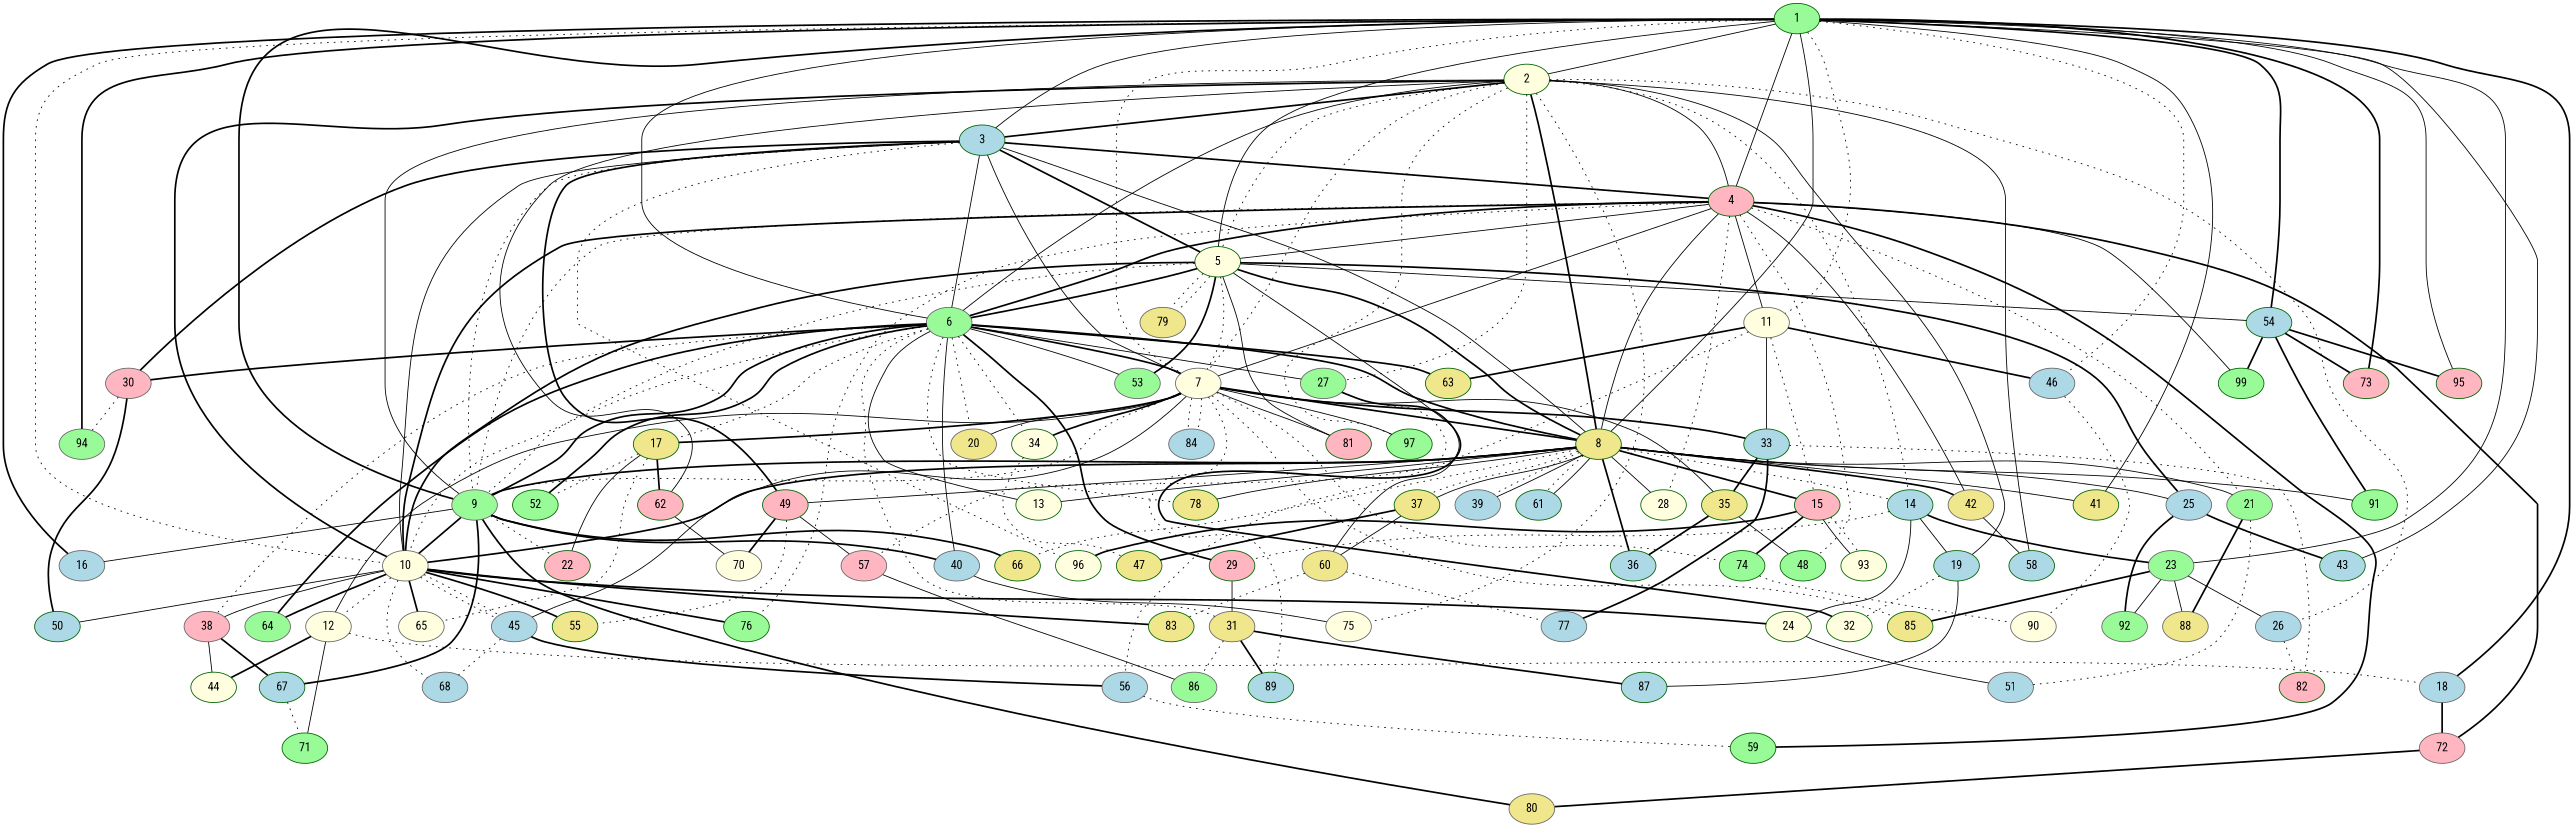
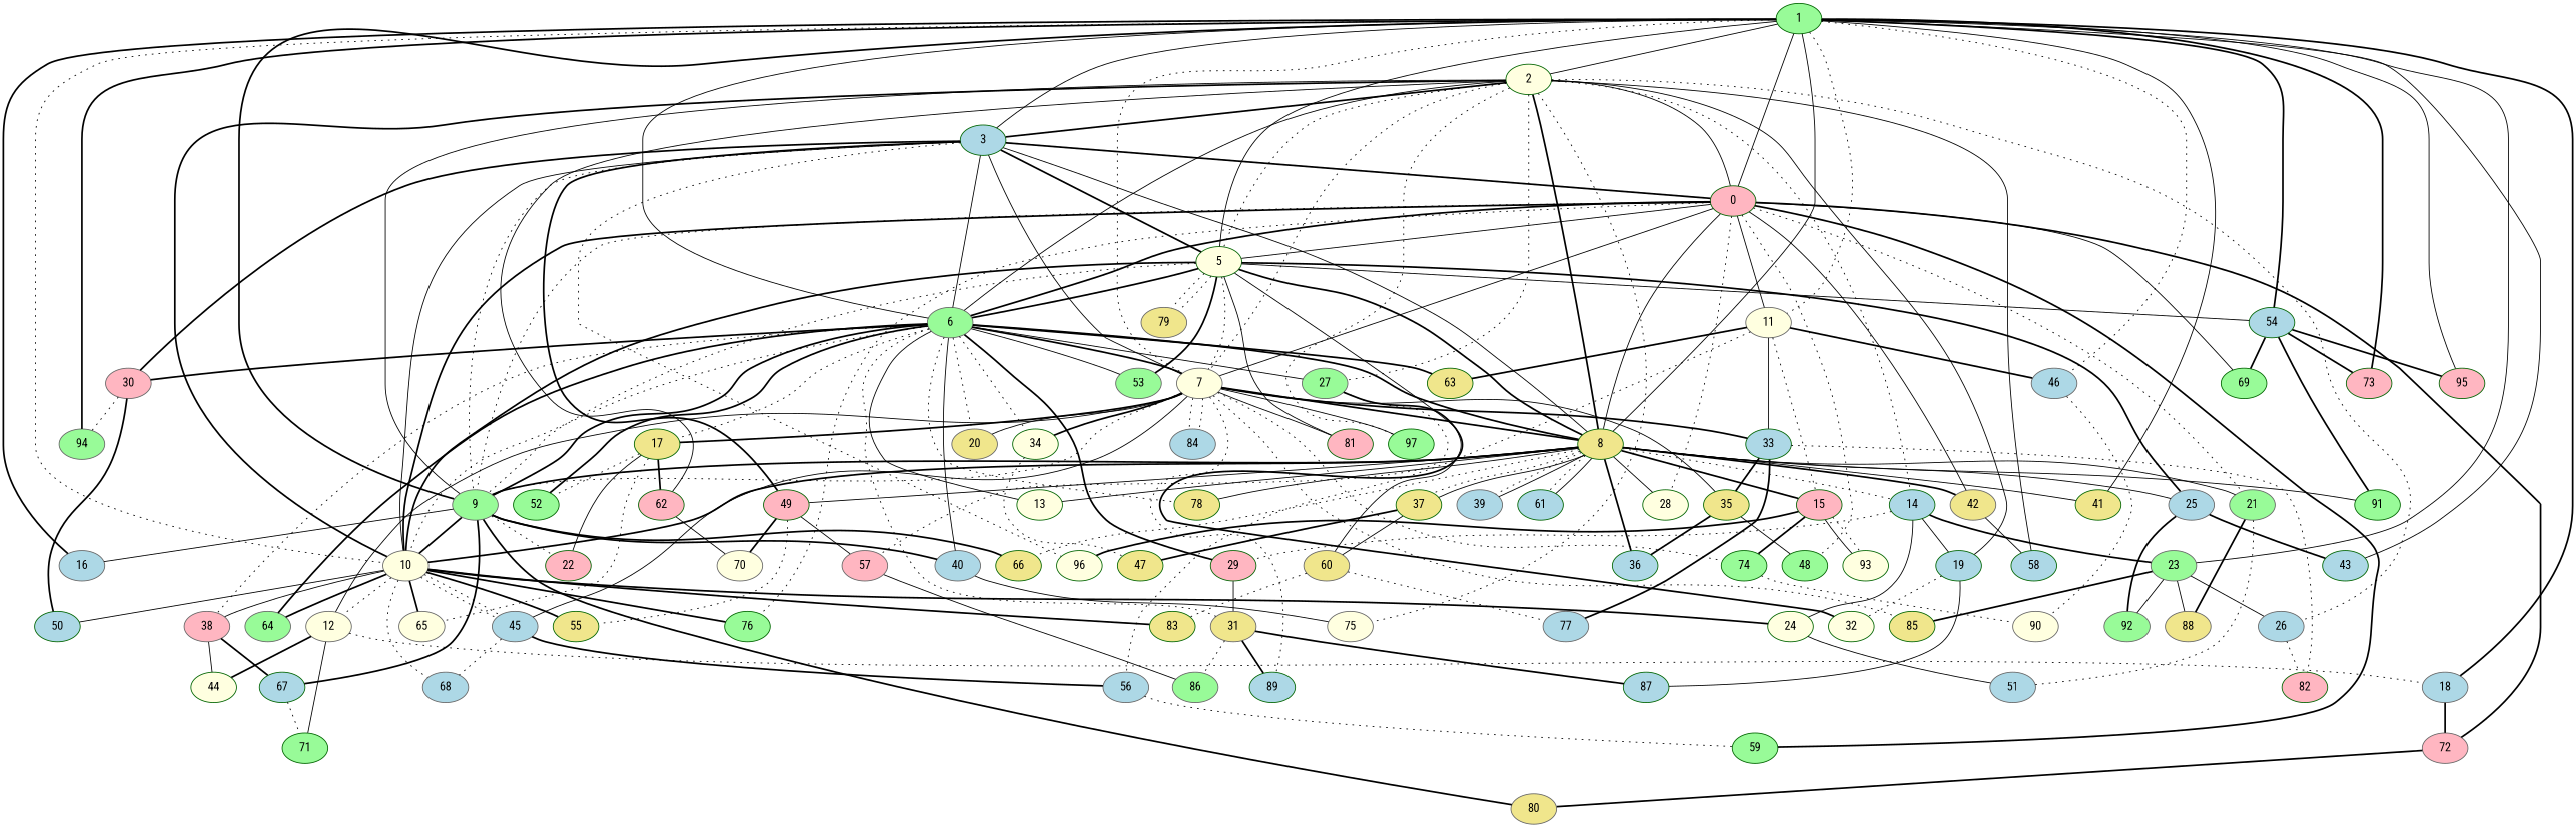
  graph {
    fontname="Roboto Condensed"
    node [color=darkgreen fillcolor=lightblue fontname="Roboto Condensed" style=filled]
    edge [fontname="Roboto Condensed" style=bold]
    1 [fillcolor=palegreen]
    2 [fillcolor=lightyellow]
    3
-   4 [fillcolor=lightpink]
+   4 [fillcolor=lightpink label=0]
    5 [fillcolor=lightyellow]
    6 [color=gray40 fillcolor=palegreen]
    7 [color=gray40 fillcolor=lightyellow]
    8 [fillcolor=khaki]
    9 [color=gray40 fillcolor=palegreen]
    10 [color=gray40 fillcolor=lightyellow]
    11 [color=gray40 fillcolor=lightyellow]
    16 [color=gray40]
    18 [color=gray40]
    23 [color=gray40 fillcolor=palegreen]
    41 [fillcolor=khaki]
    43
    46 [color=gray40]
    54
    73 [fillcolor=lightpink]
    94 [color=gray40 fillcolor=palegreen]
    95 [fillcolor=lightpink]
    14
    19
    26 [color=gray40]
    27 [color=gray40 fillcolor=palegreen]
    58
    62 [fillcolor=lightpink]
    75 [color=gray40 fillcolor=lightyellow]
    97 [fillcolor=palegreen]
    30 [color=gray40 fillcolor=lightpink]
    49 [fillcolor=lightpink]
    96 [fillcolor=lightyellow]
    21 [color=gray40 fillcolor=palegreen]
    28 [fillcolor=lightyellow]
    42 [color=gray40 fillcolor=khaki]
    48 [fillcolor=palegreen]
    59 [fillcolor=palegreen]
-   69 [fillcolor=palegreen label=99]
+   69 [fillcolor=palegreen]
    72 [color=gray40 fillcolor=lightpink]
    76 [fillcolor=palegreen]
    25 [color=gray40]
    53 [color=gray40 fillcolor=palegreen]
    60 [color=gray40 fillcolor=khaki]
    79 [color=gray40 fillcolor=khaki]
    81 [fillcolor=lightpink]
    13 [fillcolor=lightyellow]
    17 [fillcolor=khaki]
    20 [color=gray40 fillcolor=khaki]
    29 [fillcolor=lightpink]
    31 [color=gray40 fillcolor=khaki]
    34 [fillcolor=lightyellow]
    38 [color=gray40 fillcolor=lightpink]
    40 [color=gray40]
    52 [fillcolor=palegreen]
    63 [fillcolor=khaki]
    64 [color=gray40 fillcolor=palegreen]
    78 [fillcolor=khaki]
    12 [color=gray40 fillcolor=lightyellow]
    33
    35 [fillcolor=khaki]
    74 [fillcolor=palegreen]
    84 [color=gray40]
    85 [fillcolor=khaki]
    89
    45 [color=gray40]
    15 [fillcolor=lightpink]
    36
    37 [fillcolor=khaki]
    39 [color=gray40]
    61
    66 [fillcolor=khaki]
    91 [fillcolor=palegreen]
    22 [fillcolor=lightpink]
    67
    80 [color=gray40 fillcolor=khaki]
    24 [fillcolor=lightyellow]
    50
    55 [fillcolor=khaki]
    65 [color=gray40 fillcolor=lightyellow]
    68 [color=gray40]
    83 [fillcolor=khaki]
    56 [color=gray40]
    88 [color=gray40 fillcolor=khaki]
    92 [color=gray40 fillcolor=palegreen]
    90 [color=gray40 fillcolor=lightyellow]
    32 [fillcolor=lightyellow]
    87
    82 [fillcolor=lightpink]
    57 [color=gray40 fillcolor=lightpink]
    70 [color=gray40 fillcolor=lightyellow]
    51 [color=gray40]
    77 [color=gray40]
    86 [color=gray40 fillcolor=palegreen]
    47 [fillcolor=khaki]
    44 [fillcolor=lightyellow]
    71 [fillcolor=palegreen]
    93 [fillcolor=lightyellow]
    1 -- 2 [style=solid]
    1 -- 3 [style=solid]
    1 -- 4 [style=solid]
    1 -- 5 [style=solid]
    1 -- 6 [style=solid]
    1 -- 7 [style=dotted]
    1 -- 8 [style=solid]
    1 -- 9
    1 -- 10 [style=dotted]
    1 -- 11 [style=dotted]
    1 -- 16
    1 -- 18
    1 -- 23 [style=solid]
    1 -- 41 [style=solid]
    1 -- 43 [style=solid]
    1 -- 46 [style=dotted]
    1 -- 54
    1 -- 73
    1 -- 94
    1 -- 95 [style=solid]
    2 -- 3
    2 -- 4 [style=solid]
    2 -- 5 [style=dotted]
    2 -- 6 [style=solid]
    2 -- 7 [style=dotted]
    2 -- 8
    2 -- 9 [style=solid]
    2 -- 10
    2 -- 14 [style=dotted]
    2 -- 19 [style=solid]
    2 -- 26 [style=dotted]
    2 -- 27 [style=dotted]
    2 -- 58 [style=solid]
    2 -- 62 [style=solid]
    2 -- 75 [style=dotted]
    2 -- 97 [style=dotted]
    3 -- 4
    3 -- 5
    3 -- 6 [style=solid]
    3 -- 7 [style=solid]
    3 -- 8 [style=solid]
    3 -- 9 [style=dotted]
    3 -- 10 [style=solid]
    3 -- 30
    3 -- 49
    3 -- 96 [style=dotted]
    4 -- 5 [style=solid]
    4 -- 6
    4 -- 7 [style=solid]
    4 -- 8 [style=solid]
    4 -- 9 [style=dotted]
    4 -- 10
    4 -- 11 [style=solid]
    4 -- 21 [style=dotted]
    4 -- 28 [style=dotted]
    4 -- 42 [style=solid]
    4 -- 48 [style=dotted]
    4 -- 59
    4 -- 69 [style=solid]
    4 -- 72
    4 -- 76 [style=dotted]
    5 -- 6
    5 -- 7 [style=dotted]
    5 -- 8
    5 -- 9 [style=dotted]
    5 -- 10
    5 -- 54 [style=solid]
    5 -- 25
    5 -- 53
    5 -- 60 [style=solid]
    5 -- 79 [style=dotted]
    5 -- 79 [style=dotted]
    5 -- 81 [style=solid]
    6 -- 7
    6 -- 8
    6 -- 9
    6 -- 10 [style=dotted]
    6 -- 27 [style=solid]
    6 -- 30
    6 -- 53 [style=solid]
    6 -- 13 [style=solid]
    6 -- 17 [style=dotted]
    6 -- 20 [style=dotted]
    6 -- 29
    6 -- 31 [style=dotted]
    6 -- 34 [style=dotted]
    6 -- 38 [style=dotted]
    6 -- 40 [style=solid]
    6 -- 52
    6 -- 63
    6 -- 64
    6 -- 78 [style=dotted]
    7 -- 8
    7 -- 9 [style=dotted]
    7 -- 97 [style=solid]
    7 -- 81 [style=solid]
    7 -- 17
    7 -- 20 [style=solid]
    7 -- 34
    7 -- 12 [style=solid]
    7 -- 33
    7 -- 35 [style=solid]
    7 -- 74 [style=dotted]
    7 -- 84 [style=dotted]
    7 -- 84 [style=dotted]
    7 -- 85 [style=dotted]
    7 -- 89 [style=dotted]
    7 -- 45 [style=solid]
    8 -- 9
    8 -- 10
    8 -- 41 [style=solid]
    8 -- 14 [style=dotted]
    8 -- 49 [style=solid]
    8 -- 21 [style=solid]
    8 -- 28 [style=solid]
    8 -- 42
    8 -- 25 [style=solid]
    8 -- 13 [style=solid]
    8 -- 78 [style=solid]
    8 -- 15
    8 -- 36
    8 -- 37 [style=dotted]
    8 -- 37 [style=solid]
    8 -- 39 [style=dotted]
    8 -- 39 [style=solid]
    8 -- 61 [style=dotted]
    8 -- 61 [style=solid]
    8 -- 66 [style=dotted]
    8 -- 91 [style=solid]
    9 -- 10
    9 -- 16 [style=solid]
    9 -- 40
    9 -- 66
    9 -- 22 [style=dotted]
    9 -- 67
    9 -- 80
    10 -- 76
    10 -- 38 [style=solid]
    10 -- 64
    10 -- 12 [style=dotted]
    10 -- 45 [style=dotted]
    10 -- 45 [style=dotted]
    10 -- 24
    10 -- 50 [style=solid]
    10 -- 55
    10 -- 65
    10 -- 68 [style=dotted]
    10 -- 83
    11 -- 46
    11 -- 63
    11 -- 33 [style=solid]
    11 -- 15 [style=dotted]
    11 -- 56 [style=dotted]
    18 -- 72
    23 -- 26 [style=solid]
    23 -- 85
    23 -- 88 [style=solid]
    23 -- 92 [style=solid]
    46 -- 90 [style=dotted]
    54 -- 73
    54 -- 95
    54 -- 69
    54 -- 91
    14 -- 23
    14 -- 19 [style=solid]
    14 -- 29 [style=dotted]
    14 -- 24 [style=solid]
    19 -- 32 [style=dotted]
    19 -- 87 [style=solid]
    26 -- 82 [style=dotted]
    27 -- 32
    27 -- 57 [style=dotted]
    62 -- 70 [style=solid]
    30 -- 94 [style=dotted]
    30 -- 50
    49 -- 55 [style=dotted]
    49 -- 57 [style=solid]
    49 -- 70
    21 -- 88
    21 -- 51 [style=dotted]
    42 -- 58 [style=solid]
    72 -- 80
    25 -- 43
    25 -- 92
    60 -- 83 [style=dotted]
    60 -- 77 [style=dotted]
    17 -- 62
    17 -- 52 [style=dotted]
    17 -- 22 [style=solid]
    17 -- 65 [style=dotted]
    29 -- 31 [style=solid]
    31 -- 89
    31 -- 87
    31 -- 86 [style=dotted]
    34 -- 47 [style=dotted]
    38 -- 67
    38 -- 44 [style=solid]
    40 -- 75 [style=solid]
    12 -- 18 [style=dotted]
    12 -- 44
    12 -- 71 [style=solid]
    33 -- 35
    33 -- 82 [style=dotted]
    33 -- 77
    35 -- 48 [style=solid]
    35 -- 36
    74 -- 90 [style=dotted]
    45 -- 68 [style=dotted]
    45 -- 56
    15 -- 96
    15 -- 74
    15 -- 93 [style=solid]
    15 -- 93 [style=dotted]
    37 -- 60 [style=solid]
    37 -- 47
    67 -- 71 [style=dotted]
    24 -- 51 [style=solid]
    56 -- 59 [style=dotted]
    57 -- 86 [style=solid]
  }
